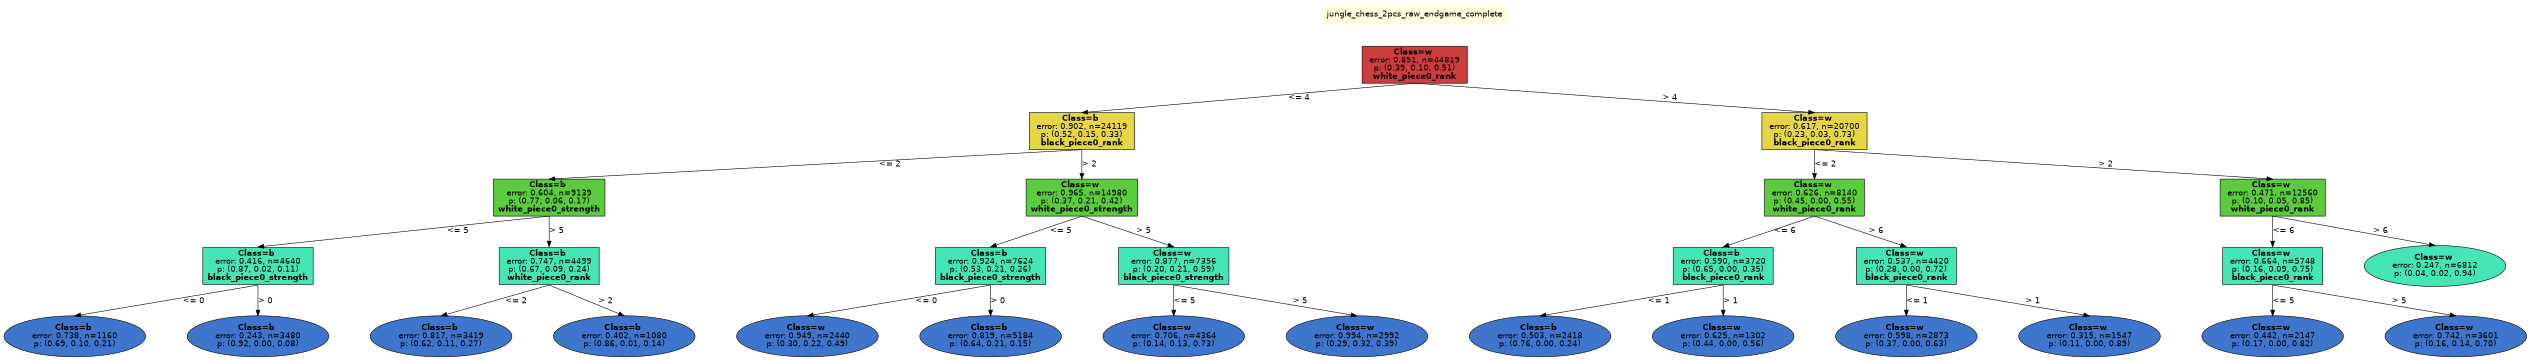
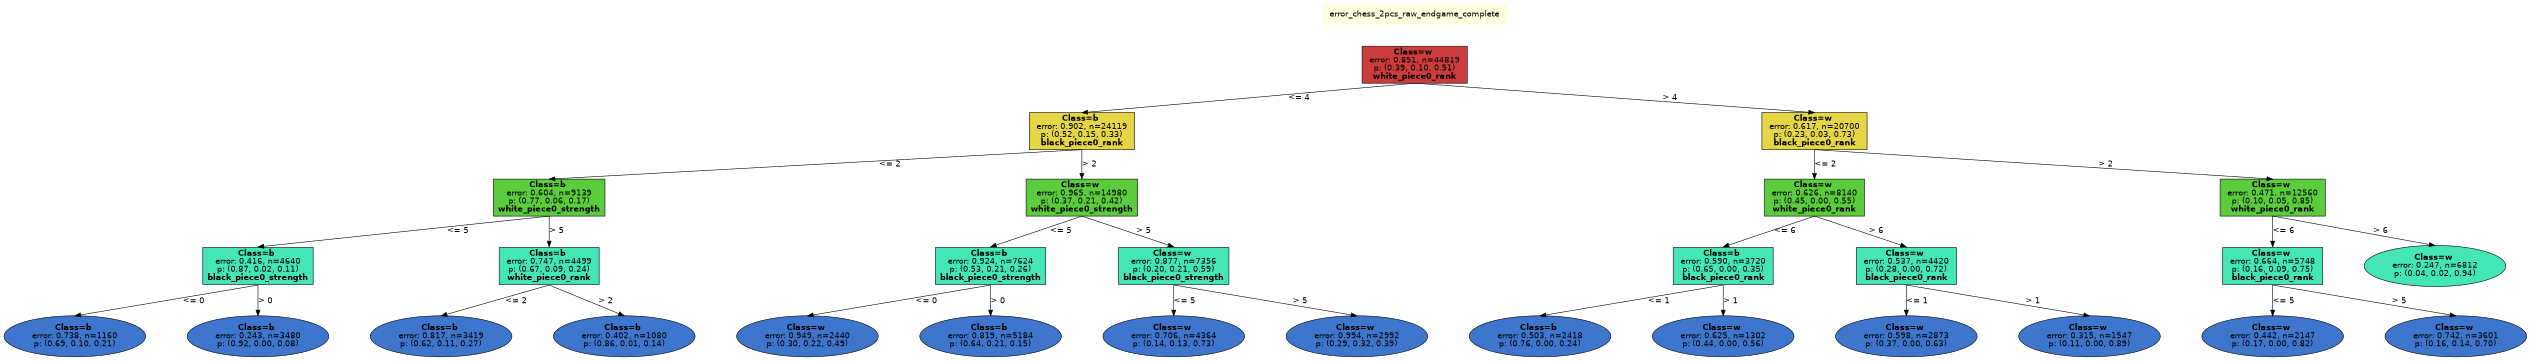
  digraph {
    nodesep=1
    ranksep=0.5
    splines=false
    node [color=black fillcolor="0.600 0.7 0.800" fontname=helvetica shape=oval style=filled]
    edge [fontname=helvetica headport=n tailport=s]
-   n1 [fillcolor=lightyellow label=jungle_chess_2pcs_raw_endgame_complete shape=plaintext]
+   n1 [fillcolor=lightyellow label=error_chess_2pcs_raw_endgame_complete shape=plaintext]
    n2 [fillcolor="0.000 0.7 0.800" label=<<b> Class=w </b> <br/> error: 0.851, n=44819 <br/> p: (0.39, 0.10, 0.51) <br/><b>white_piece0_rank</b>> shape=rect]
    n3 [fillcolor="0.150 0.7 0.900" label=<<b> Class=b </b> <br/> error: 0.902, n=24119 <br/> p: (0.52, 0.15, 0.33) <br/><b>black_piece0_rank</b>> shape=rect]
    n4 [fillcolor="0.150 0.7 0.900" label=<<b> Class=w </b> <br/> error: 0.617, n=20700 <br/> p: (0.23, 0.03, 0.73) <br/><b>black_piece0_rank</b>> shape=rect]
    n5 [fillcolor="0.300 0.7 0.800" label=<<b> Class=b </b> <br/> error: 0.604, n=9139 <br/> p: (0.77, 0.06, 0.17) <br/><b>white_piece0_strength</b>> shape=rect]
    n6 [fillcolor="0.300 0.7 0.800" label=<<b> Class=w </b> <br/> error: 0.965, n=14980 <br/> p: (0.37, 0.21, 0.42) <br/><b>white_piece0_strength</b>> shape=rect]
    n7 [fillcolor="0.450 0.7 0.900" label=<<b> Class=b </b> <br/> error: 0.416, n=4640 <br/> p: (0.87, 0.02, 0.11) <br/><b>black_piece0_strength</b>> shape=rect]
    n8 [fillcolor="0.450 0.7 0.900" label=<<b> Class=b </b> <br/> error: 0.747, n=4499 <br/> p: (0.67, 0.09, 0.24) <br/><b>white_piece0_rank</b>> shape=rect]
    n9 [label=<<b> Class=b </b> <br/> error: 0.738, n=1160 <br/> p: (0.69, 0.10, 0.21) >]
    n10 [label=<<b> Class=b </b> <br/> error: 0.243, n=3480 <br/> p: (0.92, 0.00, 0.08) >]
    n11 [label=<<b> Class=b </b> <br/> error: 0.817, n=3419 <br/> p: (0.62, 0.11, 0.27) >]
    n12 [label=<<b> Class=b </b> <br/> error: 0.402, n=1080 <br/> p: (0.86, 0.01, 0.14) >]
    n13 [fillcolor="0.450 0.7 0.900" label=<<b> Class=b </b> <br/> error: 0.924, n=7624 <br/> p: (0.53, 0.21, 0.26) <br/><b>black_piece0_strength</b>> shape=rect]
    n14 [fillcolor="0.450 0.7 0.900" label=<<b> Class=w </b> <br/> error: 0.877, n=7356 <br/> p: (0.20, 0.21, 0.59) <br/><b>black_piece0_strength</b>> shape=rect]
    n15 [label=<<b> Class=w </b> <br/> error: 0.949, n=2440 <br/> p: (0.30, 0.22, 0.49) >]
    n16 [label=<<b> Class=b </b> <br/> error: 0.819, n=5184 <br/> p: (0.64, 0.21, 0.15) >]
    n17 [label=<<b> Class=w </b> <br/> error: 0.706, n=4364 <br/> p: (0.14, 0.13, 0.73) >]
    n18 [label=<<b> Class=w </b> <br/> error: 0.994, n=2992 <br/> p: (0.29, 0.32, 0.39) >]
    n19 [fillcolor="0.300 0.7 0.800" label=<<b> Class=w </b> <br/> error: 0.626, n=8140 <br/> p: (0.45, 0.00, 0.55) <br/><b>white_piece0_rank</b>> shape=rect]
    n20 [fillcolor="0.300 0.7 0.800" label=<<b> Class=w </b> <br/> error: 0.471, n=12560 <br/> p: (0.10, 0.05, 0.85) <br/><b>white_piece0_rank</b>> shape=rect]
    n21 [fillcolor="0.450 0.7 0.900" label=<<b> Class=b </b> <br/> error: 0.590, n=3720 <br/> p: (0.65, 0.00, 0.35) <br/><b>black_piece0_rank</b>> shape=rect]
    n22 [fillcolor="0.450 0.7 0.900" label=<<b> Class=w </b> <br/> error: 0.537, n=4420 <br/> p: (0.28, 0.00, 0.72) <br/><b>black_piece0_rank</b>> shape=rect]
    n23 [label=<<b> Class=b </b> <br/> error: 0.503, n=2418 <br/> p: (0.76, 0.00, 0.24) >]
    n24 [label=<<b> Class=w </b> <br/> error: 0.625, n=1302 <br/> p: (0.44, 0.00, 0.56) >]
    n25 [label=<<b> Class=w </b> <br/> error: 0.598, n=2873 <br/> p: (0.37, 0.00, 0.63) >]
    n26 [label=<<b> Class=w </b> <br/> error: 0.315, n=1547 <br/> p: (0.11, 0.00, 0.89) >]
    n27 [fillcolor="0.450 0.7 0.900" label=<<b> Class=w </b> <br/> error: 0.664, n=5748 <br/> p: (0.16, 0.09, 0.75) <br/><b>black_piece0_rank</b>> shape=rect]
    n28 [fillcolor="0.450 0.7 0.900" label=<<b> Class=w </b> <br/> error: 0.247, n=6812 <br/> p: (0.04, 0.02, 0.94) >]
    n29 [label=<<b> Class=w </b> <br/> error: 0.442, n=2147 <br/> p: (0.17, 0.00, 0.82) >]
    n30 [label=<<b> Class=w </b> <br/> error: 0.742, n=3601 <br/> p: (0.16, 0.14, 0.70) >]
    n1 -> n2 [style=invis]
    n2 -> n3 [label="<= 4"]
    n2 -> n4 [label="> 4"]
    n3 -> n5 [label="<= 2"]
    n3 -> n6 [label="> 2"]
    n4 -> n19 [label="<= 2"]
    n4 -> n20 [label="> 2"]
    n5 -> n7 [label="<= 5"]
    n5 -> n8 [label="> 5"]
    n6 -> n13 [label="<= 5"]
    n6 -> n14 [label="> 5"]
    n7 -> n9 [label="<= 0"]
    n7 -> n10 [label="> 0"]
    n8 -> n11 [label="<= 2"]
    n8 -> n12 [label="> 2"]
    n13 -> n15 [label="<= 0"]
    n13 -> n16 [label="> 0"]
    n14 -> n17 [label="<= 5"]
    n14 -> n18 [label="> 5"]
    n19 -> n21 [label="<= 6"]
    n19 -> n22 [label="> 6"]
    n20 -> n27 [label="<= 6"]
    n20 -> n28 [label="> 6"]
    n21 -> n23 [label="<= 1"]
    n21 -> n24 [label="> 1"]
    n22 -> n25 [label="<= 1"]
    n22 -> n26 [label="> 1"]
    n27 -> n29 [label="<= 5"]
    n27 -> n30 [label="> 5"]
  }
